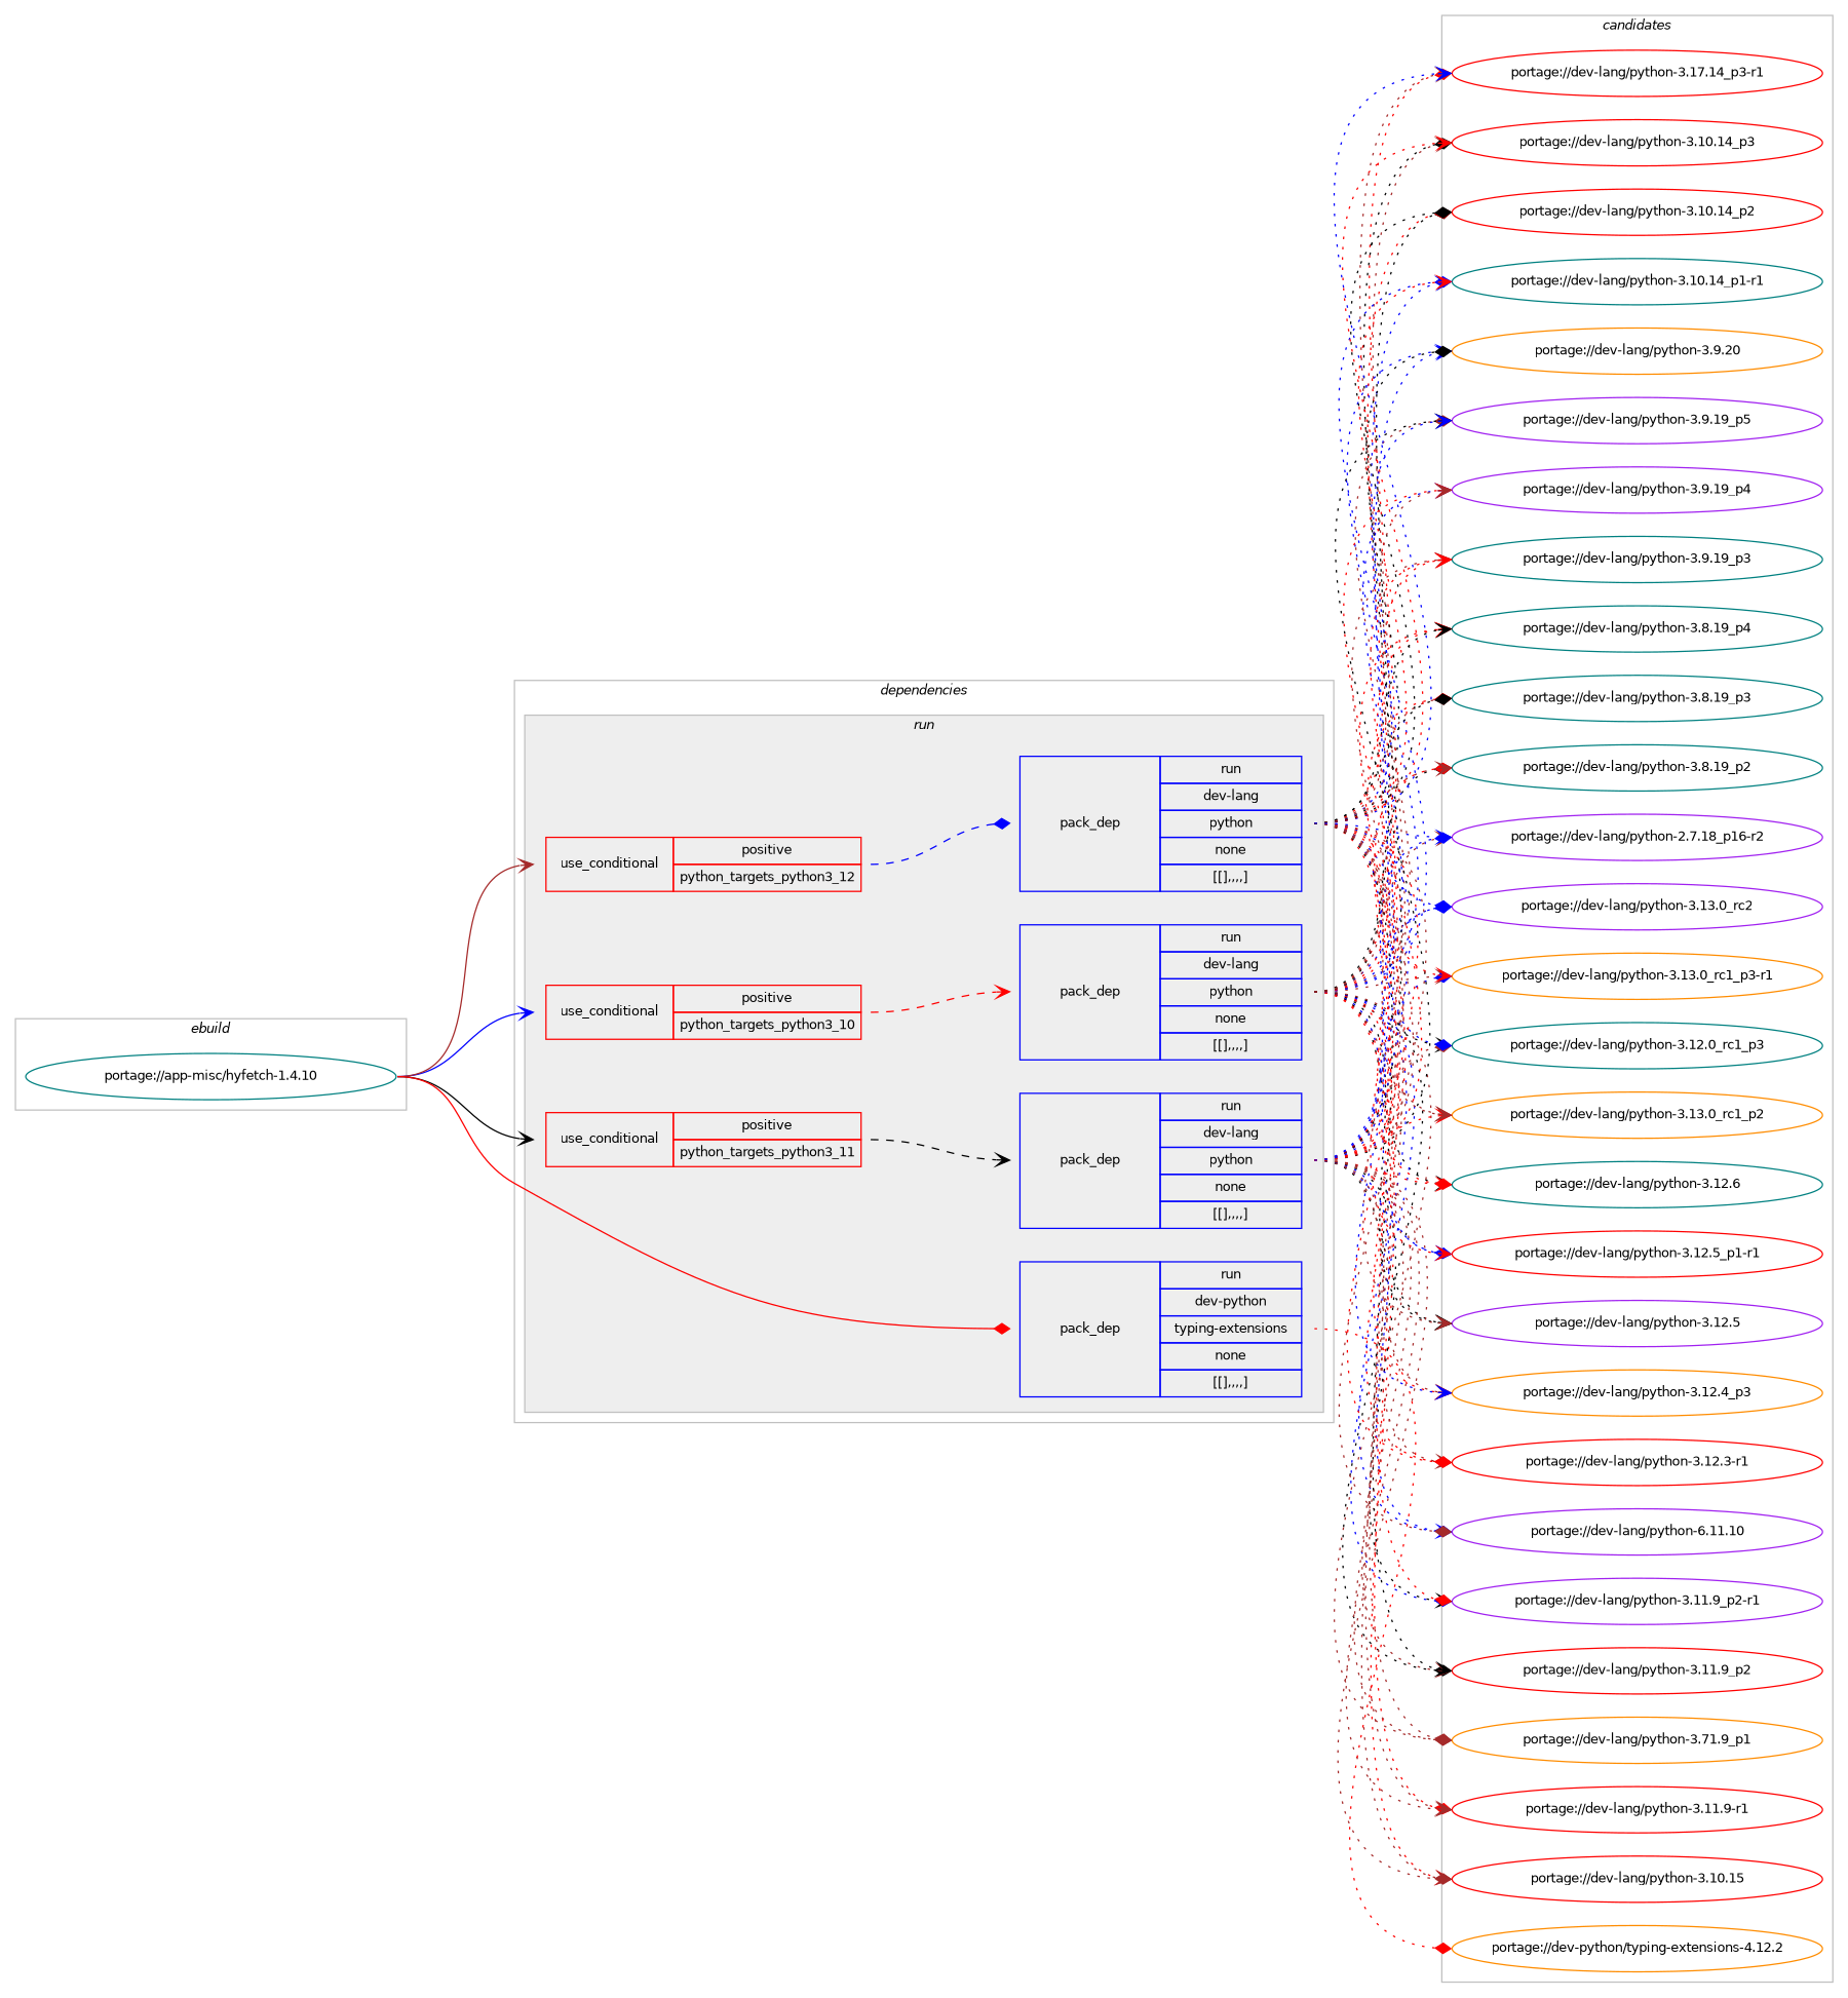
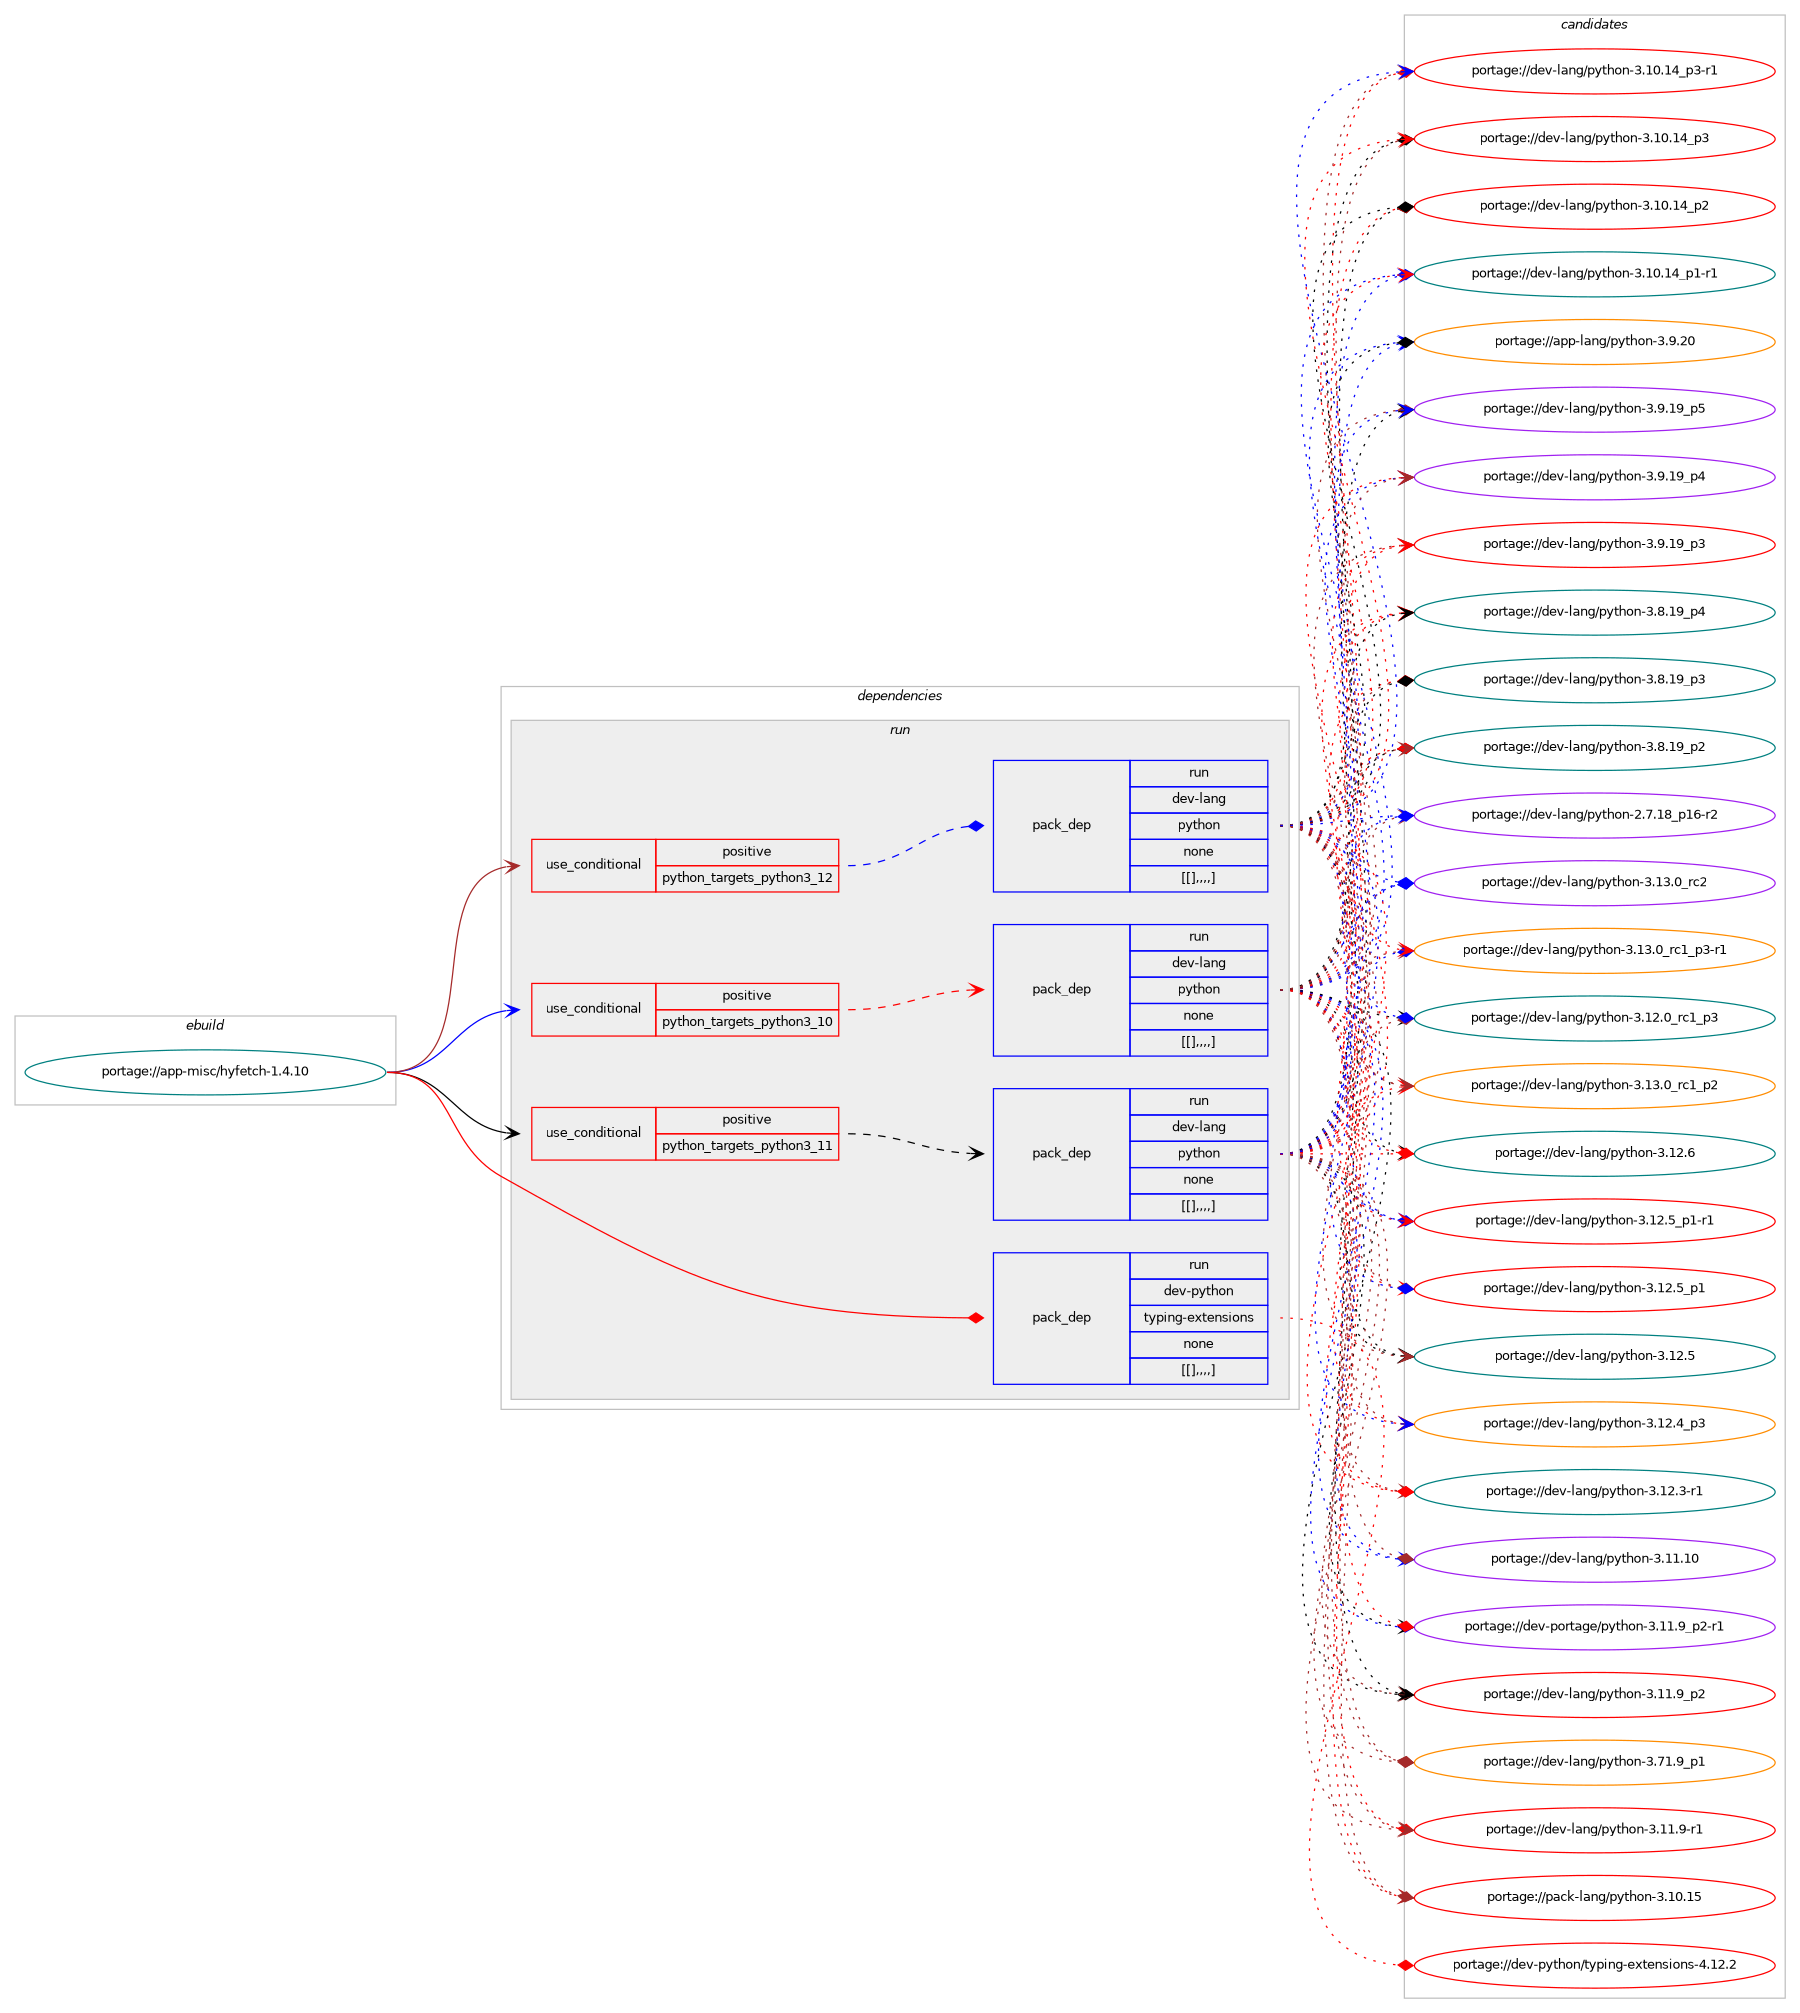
  digraph {
    compound=true
    concentrate=true
    fontname=Helvetica
    fontsize=10
    newrank=true
    rankdir=LR
    ranksep=1.5
    node [color=red fontname=Helvetica fontsize=10]
    edge [arrowhead=vee color=brown headport=w style=dotted tailport=e weight=100]
    n1 [color=teal label="portage://app-misc/hyfetch-1.4.10" width=4]
    n2 [color=blue label=<<TABLE BORDER="0" CELLBORDER="1" CELLSPACING="0" CELLPADDING="4" WIDTH="220"><TR><TD ROWSPAN="6" CELLPADDING="30">pack_dep</TD></TR><TR><TD WIDTH="110">run</TD></TR><TR><TD>dev-lang</TD></TR><TR><TD>python</TD></TR><TR><TD>none</TD></TR><TR><TD>[[],,,,]</TD></TR></TABLE>> shape=none]
    n3 [label=<<TABLE BORDER="0" CELLBORDER="1" CELLSPACING="0" CELLPADDING="4"><TR><TD ROWSPAN="3" CELLPADDING="10">use_conditional</TD></TR><TR><TD>positive</TD></TR><TR><TD>python_targets_python3_10</TD></TR></TABLE>> shape=none]
    n4 [color=blue label=<<TABLE BORDER="0" CELLBORDER="1" CELLSPACING="0" CELLPADDING="4" WIDTH="220"><TR><TD ROWSPAN="6" CELLPADDING="30">pack_dep</TD></TR><TR><TD WIDTH="110">run</TD></TR><TR><TD>dev-lang</TD></TR><TR><TD>python</TD></TR><TR><TD>none</TD></TR><TR><TD>[[],,,,]</TD></TR></TABLE>> shape=none]
    n5 [label=<<TABLE BORDER="0" CELLBORDER="1" CELLSPACING="0" CELLPADDING="4"><TR><TD ROWSPAN="3" CELLPADDING="10">use_conditional</TD></TR><TR><TD>positive</TD></TR><TR><TD>python_targets_python3_11</TD></TR></TABLE>> shape=none]
    n6 [color=blue label=<<TABLE BORDER="0" CELLBORDER="1" CELLSPACING="0" CELLPADDING="4" WIDTH="220"><TR><TD ROWSPAN="6" CELLPADDING="30">pack_dep</TD></TR><TR><TD WIDTH="110">run</TD></TR><TR><TD>dev-lang</TD></TR><TR><TD>python</TD></TR><TR><TD>none</TD></TR><TR><TD>[[],,,,]</TD></TR></TABLE>> shape=none]
    n7 [label=<<TABLE BORDER="0" CELLBORDER="1" CELLSPACING="0" CELLPADDING="4"><TR><TD ROWSPAN="3" CELLPADDING="10">use_conditional</TD></TR><TR><TD>positive</TD></TR><TR><TD>python_targets_python3_12</TD></TR></TABLE>> shape=none]
    n8 [color=blue label=<<TABLE BORDER="0" CELLBORDER="1" CELLSPACING="0" CELLPADDING="4" WIDTH="220"><TR><TD ROWSPAN="6" CELLPADDING="30">pack_dep</TD></TR><TR><TD WIDTH="110">run</TD></TR><TR><TD>dev-python</TD></TR><TR><TD>typing-extensions</TD></TR><TR><TD>none</TD></TR><TR><TD>[[],,,,]</TD></TR></TABLE>> shape=none]
    n9 [color=purple label="portage://dev-lang/python-3.13.0_rc2" width=4]
    n10 [color=darkorange label="portage://dev-lang/python-3.13.0_rc1_p3-r1" width=4]
    n11 [color=teal label="portage://dev-lang/python-3.12.0_rc1_p3" width=4]
    n12 [color=darkorange label="portage://dev-lang/python-3.13.0_rc1_p2" width=4]
    n13 [color=teal label="portage://dev-lang/python-3.12.6" width=4]
    n14 [label="portage://dev-lang/python-3.12.5_p1-r1" width=4]
-   n16 [color=purple label="portage://dev-lang/python-3.12.5" width=4]
+   n15 [label="portage://dev-lang/python-3.12.5_p1" width=4]
+   n16 [color=teal label="portage://dev-lang/python-3.12.5" width=4]
    n17 [color=darkorange label="portage://dev-lang/python-3.12.4_p3" width=4]
-   n18 [label="portage://dev-lang/python-3.12.3-r1" width=4]
-   n19 [color=purple label="portage://dev-lang/python-6.11.10" width=4]
-   n20 [color=purple label="portage://dev-lang/python-3.11.9_p2-r1" width=4]
+   n18 [color=teal label="portage://dev-lang/python-3.12.3-r1" width=4]
+   n19 [color=purple label="portage://dev-lang/python-3.11.10" width=4]
+   n20 [color=purple label="portage://dev-portage/python-3.11.9_p2-r1" width=4]
    n21 [label="portage://dev-lang/python-3.11.9_p2" width=4]
    n22 [color=darkorange label="portage://dev-lang/python-3.71.9_p1" width=4]
    n23 [label="portage://dev-lang/python-3.11.9-r1" width=4]
-   n24 [label="portage://dev-lang/python-3.10.15" width=4]
-   n25 [label="portage://dev-lang/python-3.17.14_p3-r1" width=4]
+   n24 [label="portage://pack-lang/python-3.10.15" width=4]
+   n25 [label="portage://dev-lang/python-3.10.14_p3-r1" width=4]
    n26 [label="portage://dev-lang/python-3.10.14_p3" width=4]
    n27 [label="portage://dev-lang/python-3.10.14_p2" width=4]
    n28 [color=teal label="portage://dev-lang/python-3.10.14_p1-r1" width=4]
-   n29 [color=darkorange label="portage://dev-lang/python-3.9.20" width=4]
+   n29 [color=darkorange label="portage://app-lang/python-3.9.20" width=4]
    n30 [color=purple label="portage://dev-lang/python-3.9.19_p5" width=4]
    n31 [color=purple label="portage://dev-lang/python-3.9.19_p4" width=4]
-   n32 [color=teal label="portage://dev-lang/python-3.9.19_p3" width=4]
+   n32 [label="portage://dev-lang/python-3.9.19_p3" width=4]
    n33 [color=teal label="portage://dev-lang/python-3.8.19_p4" width=4]
    n34 [color=teal label="portage://dev-lang/python-3.8.19_p3" width=4]
    n35 [color=teal label="portage://dev-lang/python-3.8.19_p2" width=4]
    n36 [color=purple label="portage://dev-lang/python-2.7.18_p16-r2" width=4]
-   n37 [color=darkorange label="portage://dev-python/typing-extensions-4.12.2" width=4]
+   n37 [label="portage://dev-python/typing-extensions-4.12.2" width=4]
    subgraph cluster_1 {
      color=gray
      label=<<i>ebuild</i>>
      n1
    }
    subgraph cluster_2 {
      color=gray
      label=<<i>dependencies</i>>
      subgraph cluster_3 {
        color=gray
        fillcolor="#eeeeee"
        label=<<i>compile</i>>
        style=filled
      }
      subgraph cluster_4 {
        color=gray
        fillcolor="#eeeeee"
        label=<<i>compile and run</i>>
        style=filled
      }
      subgraph cluster_5 {
        color=gray
        fillcolor="#eeeeee"
        label=<<i>run</i>>
        style=filled
        subgraph sub_6 {
          color=gray
          fillcolor="#eeeeee"
          label=<<i>run</i>>
          style=filled
          n3
          subgraph sub_7 {
            color=gray
            fillcolor="#eeeeee"
            label=<<i>run</i>>
            style=filled
            n2
          }
        }
        subgraph sub_8 {
          color=gray
          fillcolor="#eeeeee"
          label=<<i>run</i>>
          style=filled
          n5
          subgraph sub_9 {
            color=gray
            fillcolor="#eeeeee"
            label=<<i>run</i>>
            style=filled
            n4
          }
        }
        subgraph sub_10 {
          color=gray
          fillcolor="#eeeeee"
          label=<<i>run</i>>
          style=filled
          n7
          subgraph sub_11 {
            color=gray
            fillcolor="#eeeeee"
            label=<<i>run</i>>
            style=filled
            n6
          }
        }
        subgraph sub_12 {
          color=gray
          fillcolor="#eeeeee"
          label=<<i>run</i>>
          style=filled
          n8
        }
      }
    }
    subgraph cluster_13 {
      color=gray
      label=<<i>candidates</i>>
      rank=same
      subgraph sub_14 {
        color=black
        label=<<i>candidates</i>>
        nodesep=1
        rank=same
        n9
        n10
        n11
        n12
        n13
        n14
+       n15
        n16
        n17
        n18
        n19
        n20
        n21
        n22
        n23
        n24
        n25
        n26
        n27
        n28
        n29
        n30
        n31
        n32
        n33
        n34
        n35
        n36
      }
      subgraph sub_15 {
        color=black
        label=<<i>candidates</i>>
        nodesep=1
        rank=same
        n9
        n10
        n11
        n12
        n13
        n14
+       n15
        n16
        n17
        n18
        n19
        n20
        n21
        n22
        n23
        n24
        n25
        n26
        n27
        n28
        n29
        n30
        n31
        n32
        n33
        n34
        n35
        n36
      }
      subgraph sub_16 {
        color=black
        label=<<i>candidates</i>>
        nodesep=1
        rank=same
        n9
        n10
        n11
        n12
        n13
        n14
+       n15
        n16
        n17
        n18
        n19
        n20
        n21
        n22
        n23
        n24
        n25
        n26
        n27
        n28
        n29
        n30
        n31
        n32
        n33
        n34
        n35
        n36
      }
      subgraph sub_17 {
        color=black
        label=<<i>candidates</i>>
        nodesep=1
        rank=same
        n37
      }
    }
    n1 -> n3 [color=blue style=solid weight=20]
    n1 -> n5 [color=black style=solid weight=20]
    n1 -> n7 [style=solid weight=20]
    n1 -> n8 [arrowhead=diamond color=red style=solid weight=20]
    n2 -> n9 [arrowhead=diamond color=blue]
    n2 -> n10
    n2 -> n11 [color=black]
    n2 -> n12
    n2 -> n13 [color=black]
    n2 -> n14 [color=blue]
+   n2 -> n15 [color=red]
    n2 -> n16 [color=black]
    n2 -> n17 [color=red]
    n2 -> n18 [arrowhead=diamond color=red]
    n2 -> n19 [color=blue]
    n2 -> n20 [arrowhead=diamond color=blue]
    n2 -> n21 [arrowhead=diamond color=black]
    n2 -> n22 [arrowhead=diamond]
    n2 -> n23 [arrowhead=diamond color=red]
    n2 -> n24 [color=red]
    n2 -> n25 [arrowhead=diamond color=red]
    n2 -> n26
    n2 -> n27 [arrowhead=diamond color=black]
    n2 -> n28 [arrowhead=diamond color=blue]
    n2 -> n29 [color=blue]
    n2 -> n30 [arrowhead=diamond]
    n2 -> n31 [color=blue]
    n2 -> n32 [color=red]
    n2 -> n33 [color=red]
    n2 -> n34 [arrowhead=diamond]
    n2 -> n35 [arrowhead=diamond color=black]
    n2 -> n36
    n3 -> n2 [color=red style=dashed weight=20]
    n4 -> n9 [arrowhead=diamond color=blue]
    n4 -> n10 [arrowhead=diamond color=blue]
    n4 -> n11 [arrowhead=diamond]
    n4 -> n12 [color=red]
    n4 -> n13 [color=red]
    n4 -> n14 [arrowhead=diamond color=blue]
+   n4 -> n15 [arrowhead=diamond]
    n4 -> n16 [color=black]
    n4 -> n17
    n4 -> n18
    n4 -> n19 [arrowhead=diamond color=blue]
    n4 -> n20 [color=black]
    n4 -> n21
    n4 -> n22 [arrowhead=diamond]
    n4 -> n23
    n4 -> n24 [arrowhead=diamond]
    n4 -> n25
    n4 -> n26 [arrowhead=diamond color=black]
    n4 -> n27 [arrowhead=diamond color=red]
    n4 -> n28 [color=blue]
    n4 -> n29 [color=blue]
    n4 -> n30 [color=black]
    n4 -> n31 [color=red]
    n4 -> n32
    n4 -> n33 [color=red]
    n4 -> n34 [arrowhead=diamond color=red]
    n4 -> n35 [arrowhead=diamond color=red]
    n4 -> n36 [arrowhead=diamond color=blue]
    n5 -> n4 [color=black style=dashed weight=20]
    n6 -> n9 [arrowhead=diamond color=blue]
    n6 -> n10 [color=red]
    n6 -> n11 [arrowhead=diamond color=blue]
    n6 -> n12
    n6 -> n13 [arrowhead=diamond color=red]
    n6 -> n14 [color=red]
+   n6 -> n15 [arrowhead=diamond color=blue]
    n6 -> n16
    n6 -> n17 [color=blue]
    n6 -> n18 [arrowhead=diamond color=red]
    n6 -> n19 [arrowhead=diamond]
    n6 -> n20 [arrowhead=diamond color=red]
    n6 -> n21 [color=black]
    n6 -> n22 [arrowhead=diamond]
    n6 -> n23
    n6 -> n24
    n6 -> n25 [color=blue]
    n6 -> n26 [color=red]
    n6 -> n27 [arrowhead=diamond color=black]
    n6 -> n28 [color=red]
    n6 -> n29 [arrowhead=diamond color=black]
    n6 -> n30 [color=blue]
    n6 -> n31
    n6 -> n32 [color=red]
    n6 -> n33 [color=black]
    n6 -> n34 [arrowhead=diamond color=black]
    n6 -> n35
    n6 -> n36 [color=blue]
    n7 -> n6 [arrowhead=diamond color=blue style=dashed weight=20]
    n8 -> n37 [arrowhead=diamond color=red]
  }
